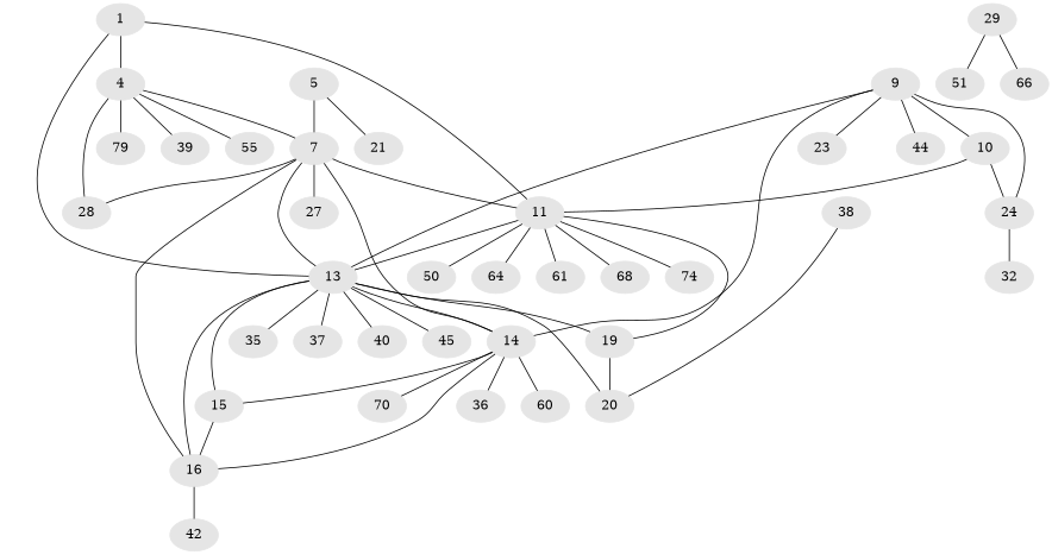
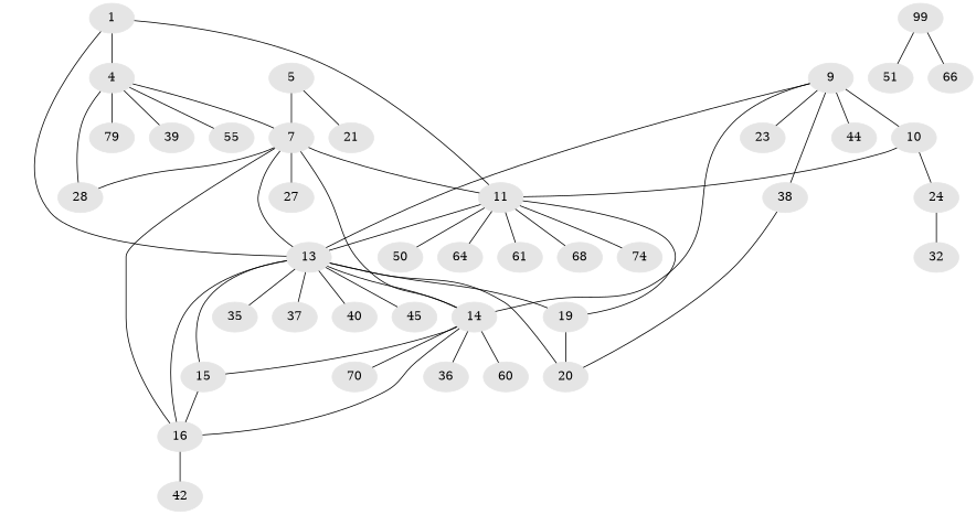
  graph {
    node [color=gray90 style=filled]
    1 [super="+2+3+63+49"]
    4
    11
    13 [super="+17+47"]
    7 [super="+8+59+78+81"]
    28 [super="+53+43"]
    39
    55
    79
    19
    50
    n12 [label=64]
    61
    68
    74
    20 [super="+22"]
    14
    16
    15
    35
    37
    40
    45
-   29
+   29 [label=99]
    51
    66
    27
    5 [super="+25+6"]
    21 [super="+41+69+71"]
    36 [super="+52"]
    60
    70
    42
    9 [super="+12+48+67+73+72+64+30"]
    10 [super="+62"]
    23
    38
    44
    24
    32
    1 -- 4 [weight=3]
    1 -- 11
    1 -- 13 [weight=3]
    4 -- 7
    4 -- 28
    4 -- 39
    4 -- 55
    4 -- 79
    11 -- 13
    11 -- 19
    11 -- 50
    11 -- n12
    11 -- 61
    11 -- 68
    11 -- 74
    13 -- 19 [weight=2]
    13 -- 20 [weight=2]
    13 -- 14
    13 -- 16
    13 -- 15
    13 -- 35
    13 -- 37
    13 -- 40 [weight=2]
    13 -- 45
    7 -- 11
    7 -- 13
    7 -- 28
    7 -- 14
    7 -- 16
    7 -- 27
    19 -- 20
    14 -- 16
    14 -- 15
    14 -- 36
    14 -- 60
    14 -- 70
    16 -- 42
    15 -- 16
    29 -- 51
    29 -- 66
    5 -- 7 [weight=4]
    5 -- 21
    9 -- 13
    9 -- 14
    9 -- 10 [weight=2]
    9 -- 23
-   9 -- 24
+   9 -- 38
    9 -- 44
    10 -- 11
    10 -- 24
    38 -- 20
    24 -- 32
  }
